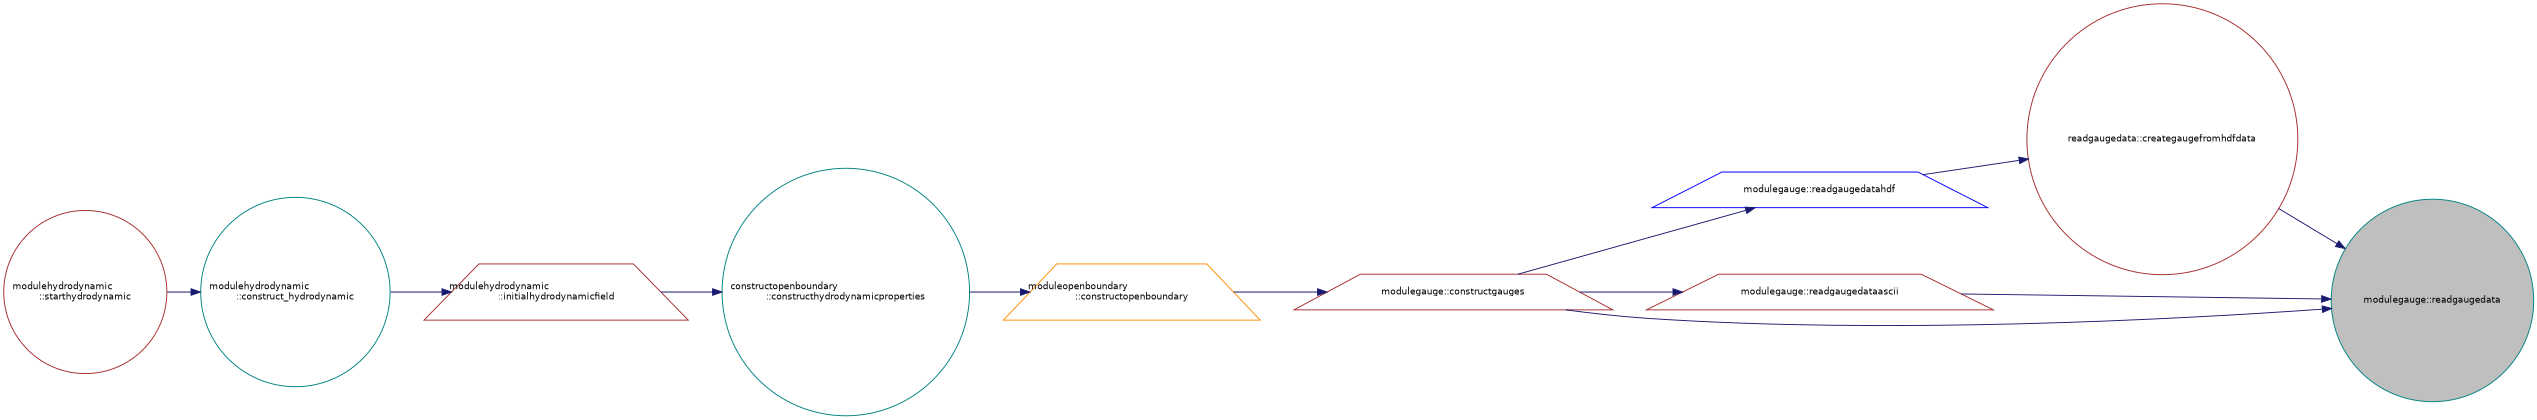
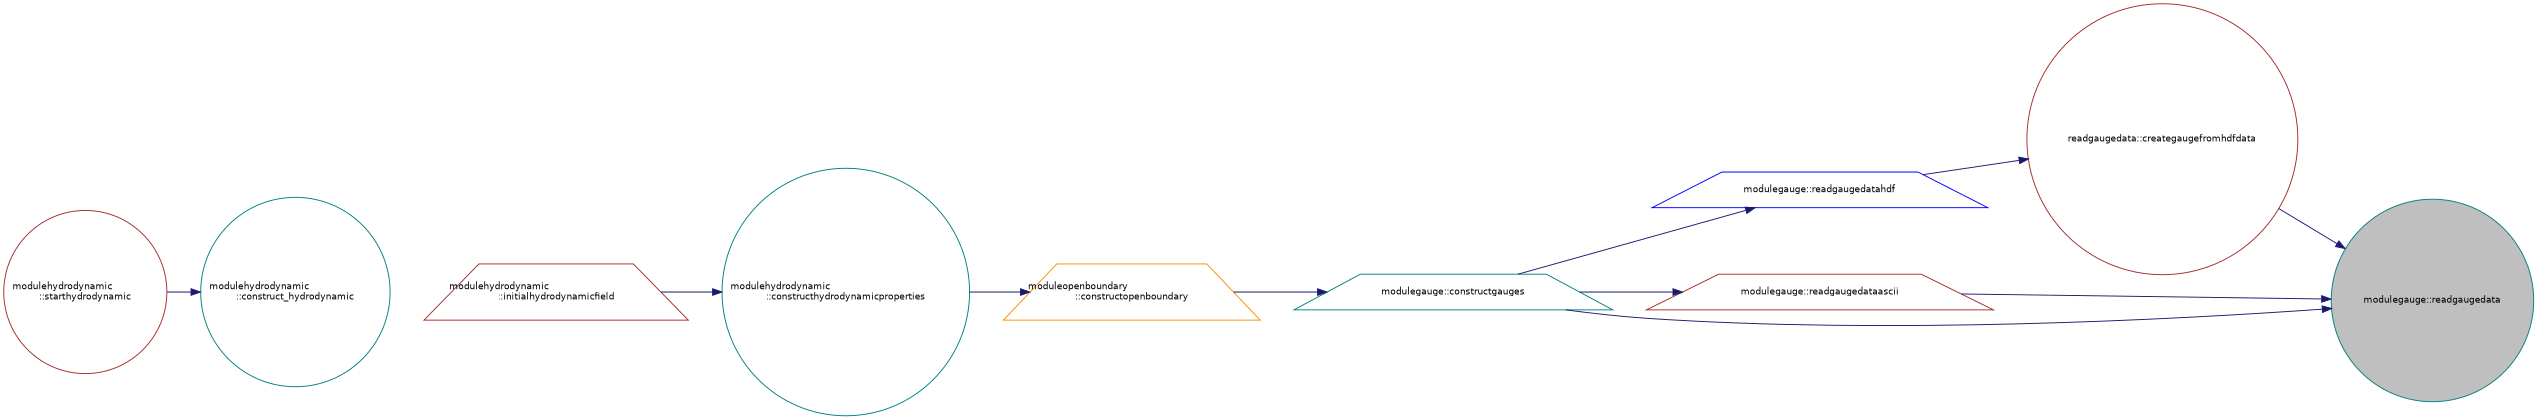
  digraph {
    rankdir=RL
    node [color=teal fillcolor=white fontname=Helvetica fontsize=10 shape=circle style=filled]
    edge [color=midnightblue dir=back fontname=Helvetica fontsize=10 labelfontname=Helvetica labelfontsize=10 style=solid]
    n1 [fillcolor=grey75 fontcolor=black height=0.2 label="modulegauge::readgaugedata" width=0.4]
    n2 [color=brown height=0.2 label="readgaugedata::creategaugefromhdfdata" width=0.4]
    n3 [color=brown height=0.2 label="modulegauge::readgaugedataascii" shape=trapezium width=0.4]
-   n4 [color=brown height=0.2 label="modulegauge::constructgauges" shape=trapezium width=0.4]
+   n4 [height=0.2 label="modulegauge::constructgauges" shape=trapezium width=0.4]
    n5 [color=blue height=0.2 label="modulegauge::readgaugedatahdf" shape=trapezium width=0.4]
    n6 [color=darkorange height=0.2 label="moduleopenboundary\l::constructopenboundary" shape=trapezium width=0.4]
-   n7 [height=0.2 label="constructopenboundary\l::constructhydrodynamicproperties" width=0.4]
+   n7 [height=0.2 label="modulehydrodynamic\l::constructhydrodynamicproperties" width=0.4]
    n8 [color=brown height=0.2 label="modulehydrodynamic\l::initialhydrodynamicfield" shape=trapezium width=0.4]
    n9 [height=0.2 label="modulehydrodynamic\l::construct_hydrodynamic" width=0.4]
    n10 [color=brown height=0.2 label="modulehydrodynamic\l::starthydrodynamic" width=0.4]
    n1 -> n2
    n1 -> n3
    n1 -> n4
    n2 -> n5
    n3 -> n4
    n4 -> n6
    n5 -> n4
    n6 -> n7
    n7 -> n8
-   n8 -> n9
    n9 -> n10
  }
